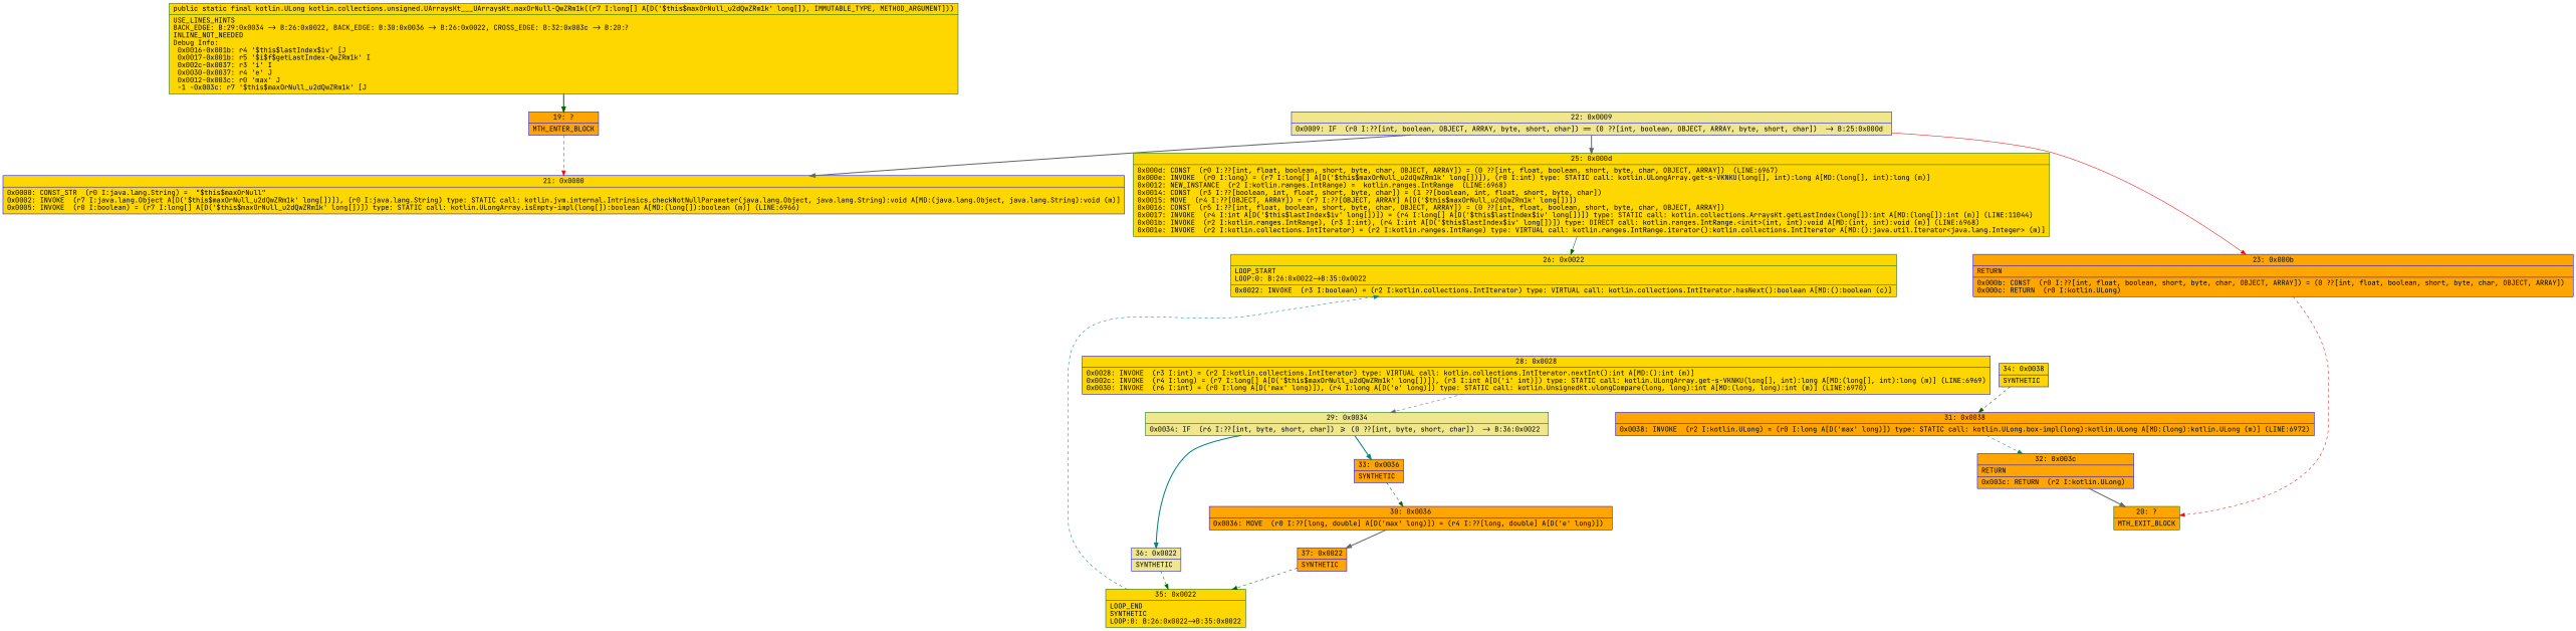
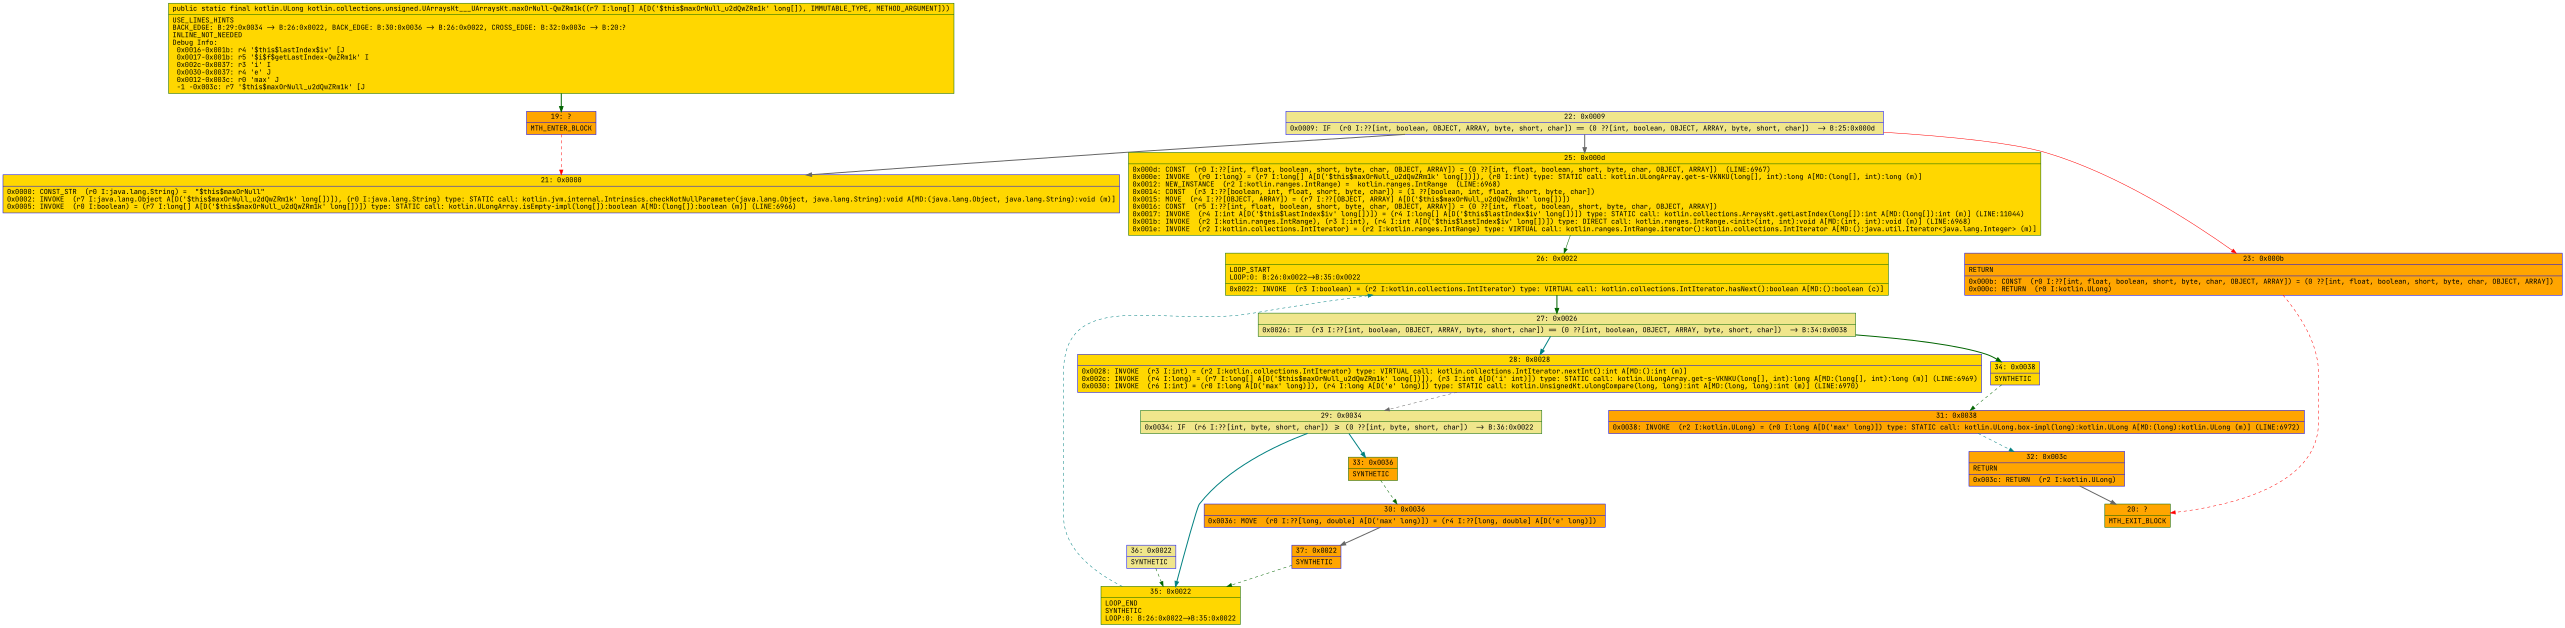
  digraph {
    fontname="JetBrains Mono"
    node [color=blue fillcolor=orange fontname="JetBrains Mono" shape=record style=filled]
    edge [color=darkgreen fontname="JetBrains Mono" style=bold]
    n1 [label="{19\:\ ?|MTH_ENTER_BLOCK\l}"]
    n2 [fillcolor=gold label="{21\:\ 0x0000|0x0000: CONST_STR  (r0 I:java.lang.String) =  \"$this$maxOrNull\" \l0x0002: INVOKE  (r7 I:java.lang.Object A[D('$this$maxOrNull_u2dQwZRm1k' long[])]), (r0 I:java.lang.String) type: STATIC call: kotlin.jvm.internal.Intrinsics.checkNotNullParameter(java.lang.Object, java.lang.String):void A[MD:(java.lang.Object, java.lang.String):void (m)]\l0x0005: INVOKE  (r0 I:boolean) = (r7 I:long[] A[D('$this$maxOrNull_u2dQwZRm1k' long[])]) type: STATIC call: kotlin.ULongArray.isEmpty\-impl(long[]):boolean A[MD:(long[]):boolean (m)] (LINE:6966)\l}"]
    n3 [fillcolor=khaki label="{22\:\ 0x0009|0x0009: IF  (r0 I:??[int, boolean, OBJECT, ARRAY, byte, short, char]) == (0 ??[int, boolean, OBJECT, ARRAY, byte, short, char])  \-\> B:25:0x000d \l}"]
    n4 [label="{23\:\ 0x000b|RETURN\l|0x000b: CONST  (r0 I:??[int, float, boolean, short, byte, char, OBJECT, ARRAY]) = (0 ??[int, float, boolean, short, byte, char, OBJECT, ARRAY]) \l0x000c: RETURN  (r0 I:kotlin.ULong) \l}"]
    n5 [color=darkgreen fillcolor=gold label="{25\:\ 0x000d|0x000d: CONST  (r0 I:??[int, float, boolean, short, byte, char, OBJECT, ARRAY]) = (0 ??[int, float, boolean, short, byte, char, OBJECT, ARRAY])  (LINE:6967)\l0x000e: INVOKE  (r0 I:long) = (r7 I:long[] A[D('$this$maxOrNull_u2dQwZRm1k' long[])]), (r0 I:int) type: STATIC call: kotlin.ULongArray.get\-s\-VKNKU(long[], int):long A[MD:(long[], int):long (m)]\l0x0012: NEW_INSTANCE  (r2 I:kotlin.ranges.IntRange) =  kotlin.ranges.IntRange  (LINE:6968)\l0x0014: CONST  (r3 I:??[boolean, int, float, short, byte, char]) = (1 ??[boolean, int, float, short, byte, char]) \l0x0015: MOVE  (r4 I:??[OBJECT, ARRAY]) = (r7 I:??[OBJECT, ARRAY] A[D('$this$maxOrNull_u2dQwZRm1k' long[])]) \l0x0016: CONST  (r5 I:??[int, float, boolean, short, byte, char, OBJECT, ARRAY]) = (0 ??[int, float, boolean, short, byte, char, OBJECT, ARRAY]) \l0x0017: INVOKE  (r4 I:int A[D('$this$lastIndex$iv' long[])]) = (r4 I:long[] A[D('$this$lastIndex$iv' long[])]) type: STATIC call: kotlin.collections.ArraysKt.getLastIndex(long[]):int A[MD:(long[]):int (m)] (LINE:11044)\l0x001b: INVOKE  (r2 I:kotlin.ranges.IntRange), (r3 I:int), (r4 I:int A[D('$this$lastIndex$iv' long[])]) type: DIRECT call: kotlin.ranges.IntRange.\<init\>(int, int):void A[MD:(int, int):void (m)] (LINE:6968)\l0x001e: INVOKE  (r2 I:kotlin.collections.IntIterator) = (r2 I:kotlin.ranges.IntRange) type: VIRTUAL call: kotlin.ranges.IntRange.iterator():kotlin.collections.IntIterator A[MD:():java.util.Iterator\<java.lang.Integer\> (m)]\l}"]
    n6 [color=darkgreen label="{20\:\ ?|MTH_EXIT_BLOCK\l}"]
    n7 [color=darkgreen fillcolor=gold label="{26\:\ 0x0022|LOOP_START\lLOOP:0: B:26:0x0022\-\>B:35:0x0022\l|0x0022: INVOKE  (r3 I:boolean) = (r2 I:kotlin.collections.IntIterator) type: VIRTUAL call: kotlin.collections.IntIterator.hasNext():boolean A[MD:():boolean (c)]\l}"]
+   n8 [color=darkgreen fillcolor=khaki label="{27\:\ 0x0026|0x0026: IF  (r3 I:??[int, boolean, OBJECT, ARRAY, byte, short, char]) == (0 ??[int, boolean, OBJECT, ARRAY, byte, short, char])  \-\> B:34:0x0038 \l}"]
    n9 [fillcolor=gold label="{28\:\ 0x0028|0x0028: INVOKE  (r3 I:int) = (r2 I:kotlin.collections.IntIterator) type: VIRTUAL call: kotlin.collections.IntIterator.nextInt():int A[MD:():int (m)]\l0x002c: INVOKE  (r4 I:long) = (r7 I:long[] A[D('$this$maxOrNull_u2dQwZRm1k' long[])]), (r3 I:int A[D('i' int)]) type: STATIC call: kotlin.ULongArray.get\-s\-VKNKU(long[], int):long A[MD:(long[], int):long (m)] (LINE:6969)\l0x0030: INVOKE  (r6 I:int) = (r0 I:long A[D('max' long)]), (r4 I:long A[D('e' long)]) type: STATIC call: kotlin.UnsignedKt.ulongCompare(long, long):int A[MD:(long, long):int (m)] (LINE:6970)\l}"]
    n10 [fillcolor=gold label="{34\:\ 0x0038|SYNTHETIC\l}"]
    n11 [color=darkgreen fillcolor=khaki label="{29\:\ 0x0034|0x0034: IF  (r6 I:??[int, byte, short, char]) \>= (0 ??[int, byte, short, char])  \-\> B:36:0x0022 \l}"]
    n12 [label="{31\:\ 0x0038|0x0038: INVOKE  (r2 I:kotlin.ULong) = (r0 I:long A[D('max' long)]) type: STATIC call: kotlin.ULong.box\-impl(long):kotlin.ULong A[MD:(long):kotlin.ULong (m)] (LINE:6972)\l}"]
-   n13 [label="{33\:\ 0x0036|SYNTHETIC\l}"]
+   n13 [color=darkgreen label="{33\:\ 0x0036|SYNTHETIC\l}"]
    n14 [fillcolor=khaki label="{36\:\ 0x0022|SYNTHETIC\l}"]
    n15 [label="{30\:\ 0x0036|0x0036: MOVE  (r0 I:??[long, double] A[D('max' long)]) = (r4 I:??[long, double] A[D('e' long)]) \l}"]
    n16 [color=darkgreen fillcolor=gold label="{35\:\ 0x0022|LOOP_END\lSYNTHETIC\lLOOP:0: B:26:0x0022\-\>B:35:0x0022\l}"]
    n17 [label="{37\:\ 0x0022|SYNTHETIC\l}"]
    n18 [label="{32\:\ 0x003c|RETURN\l|0x003c: RETURN  (r2 I:kotlin.ULong) \l}"]
    n19 [color=darkgreen fillcolor=gold label="{public static final kotlin.ULong kotlin.collections.unsigned.UArraysKt___UArraysKt.maxOrNull\-QwZRm1k((r7 I:long[] A[D('$this$maxOrNull_u2dQwZRm1k' long[]), IMMUTABLE_TYPE, METHOD_ARGUMENT]))  | USE_LINES_HINTS\lBACK_EDGE: B:29:0x0034 \-\> B:26:0x0022, BACK_EDGE: B:30:0x0036 \-\> B:26:0x0022, CROSS_EDGE: B:32:0x003c \-\> B:20:?\lINLINE_NOT_NEEDED\lDebug Info:\l  0x0016\-0x001b: r4 '$this$lastIndex$iv' [J\l  0x0017\-0x001b: r5 '$i$f$getLastIndex\-QwZRm1k' I\l  0x002c\-0x0037: r3 'i' I\l  0x0030\-0x0037: r4 'e' J\l  0x0012\-0x003c: r0 'max' J\l  \-1 \-0x003c: r7 '$this$maxOrNull_u2dQwZRm1k' [J\l}"]
    n1 -> n2 [color=red style=dashed]
    n3 -> n2 [color=gray40]
    n3 -> n4 [color=red style=solid]
    n3 -> n5 [color=gray40]
    n4 -> n6 [color=red style=dashed]
    n5 -> n7 [style=solid]
+   n7 -> n8
+   n8 -> n9 [color=teal]
+   n8 -> n10
    n9 -> n11 [color=gray40 style=dashed]
    n10 -> n12 [style=dashed]
    n11 -> n13 [color=teal]
-   n11 -> n14 [color=teal]
+   n11 -> n16 [color=teal]
    n12 -> n18 [color=teal style=dashed]
    n13 -> n15 [style=dashed]
    n14 -> n16 [style=dashed]
    n15 -> n17 [color=gray40]
    n16 -> n7 [color=teal style=dashed]
    n17 -> n16 [style=dashed]
    n18 -> n6 [color=gray40]
    n19 -> n1
  }
